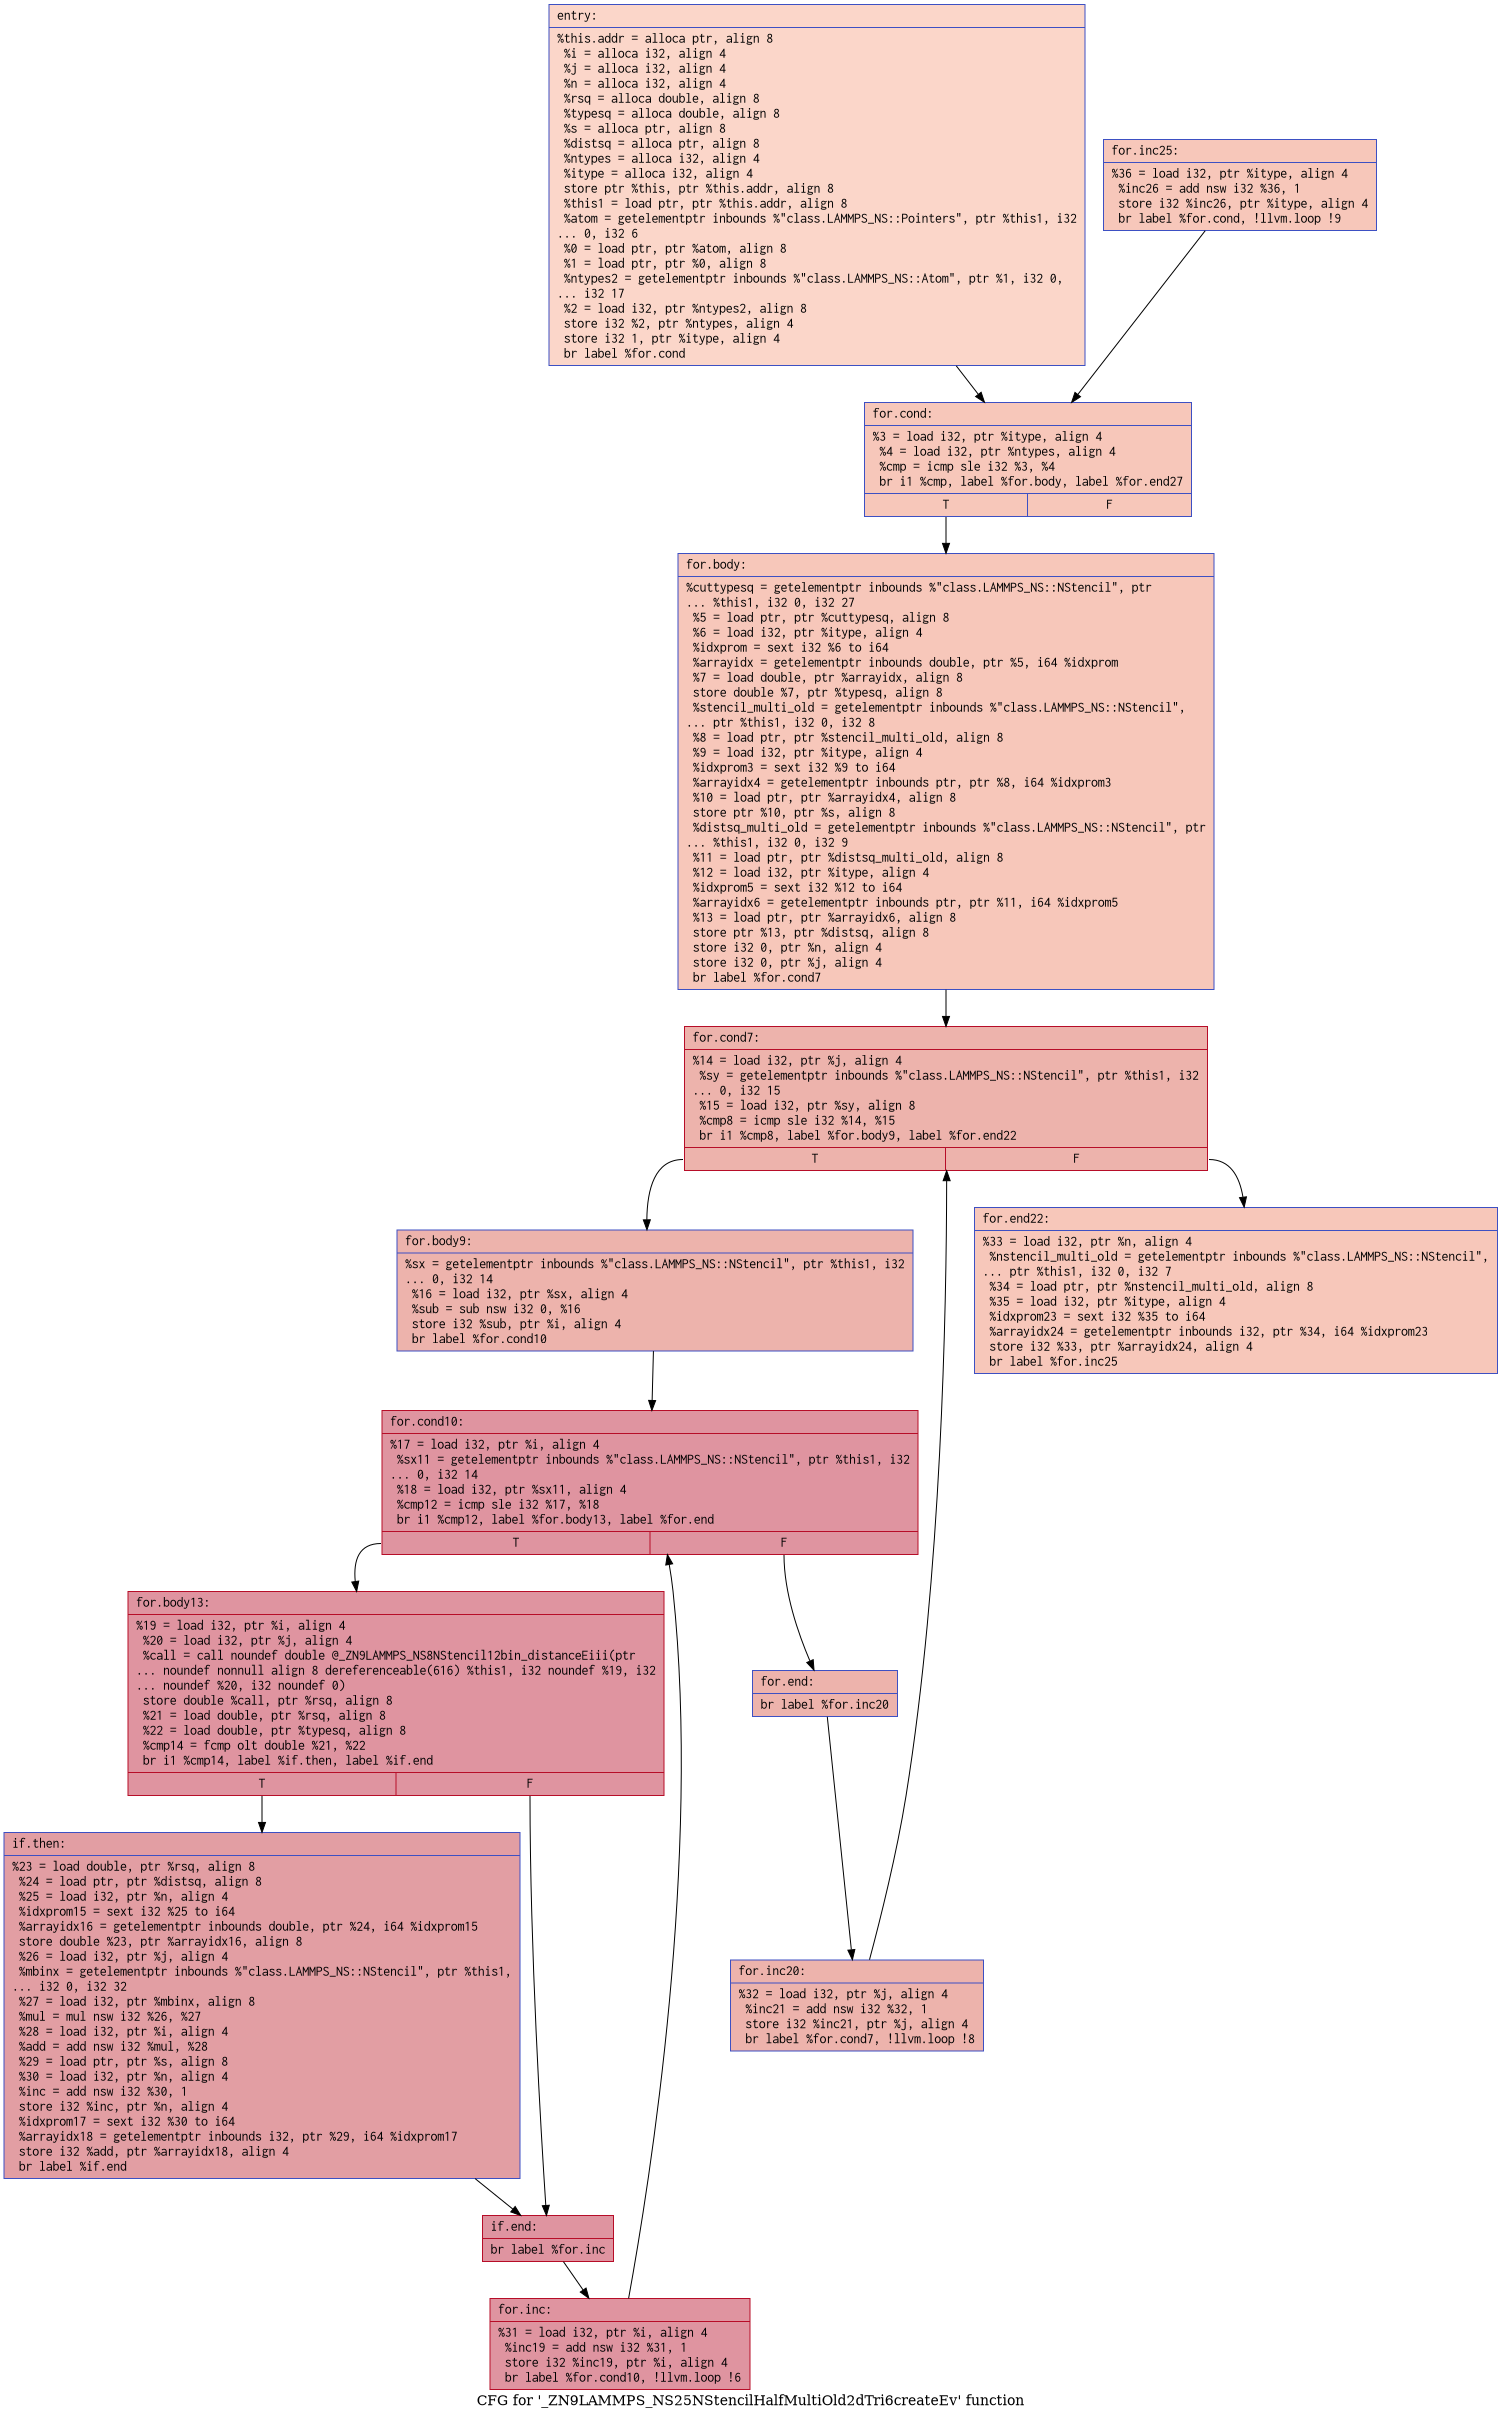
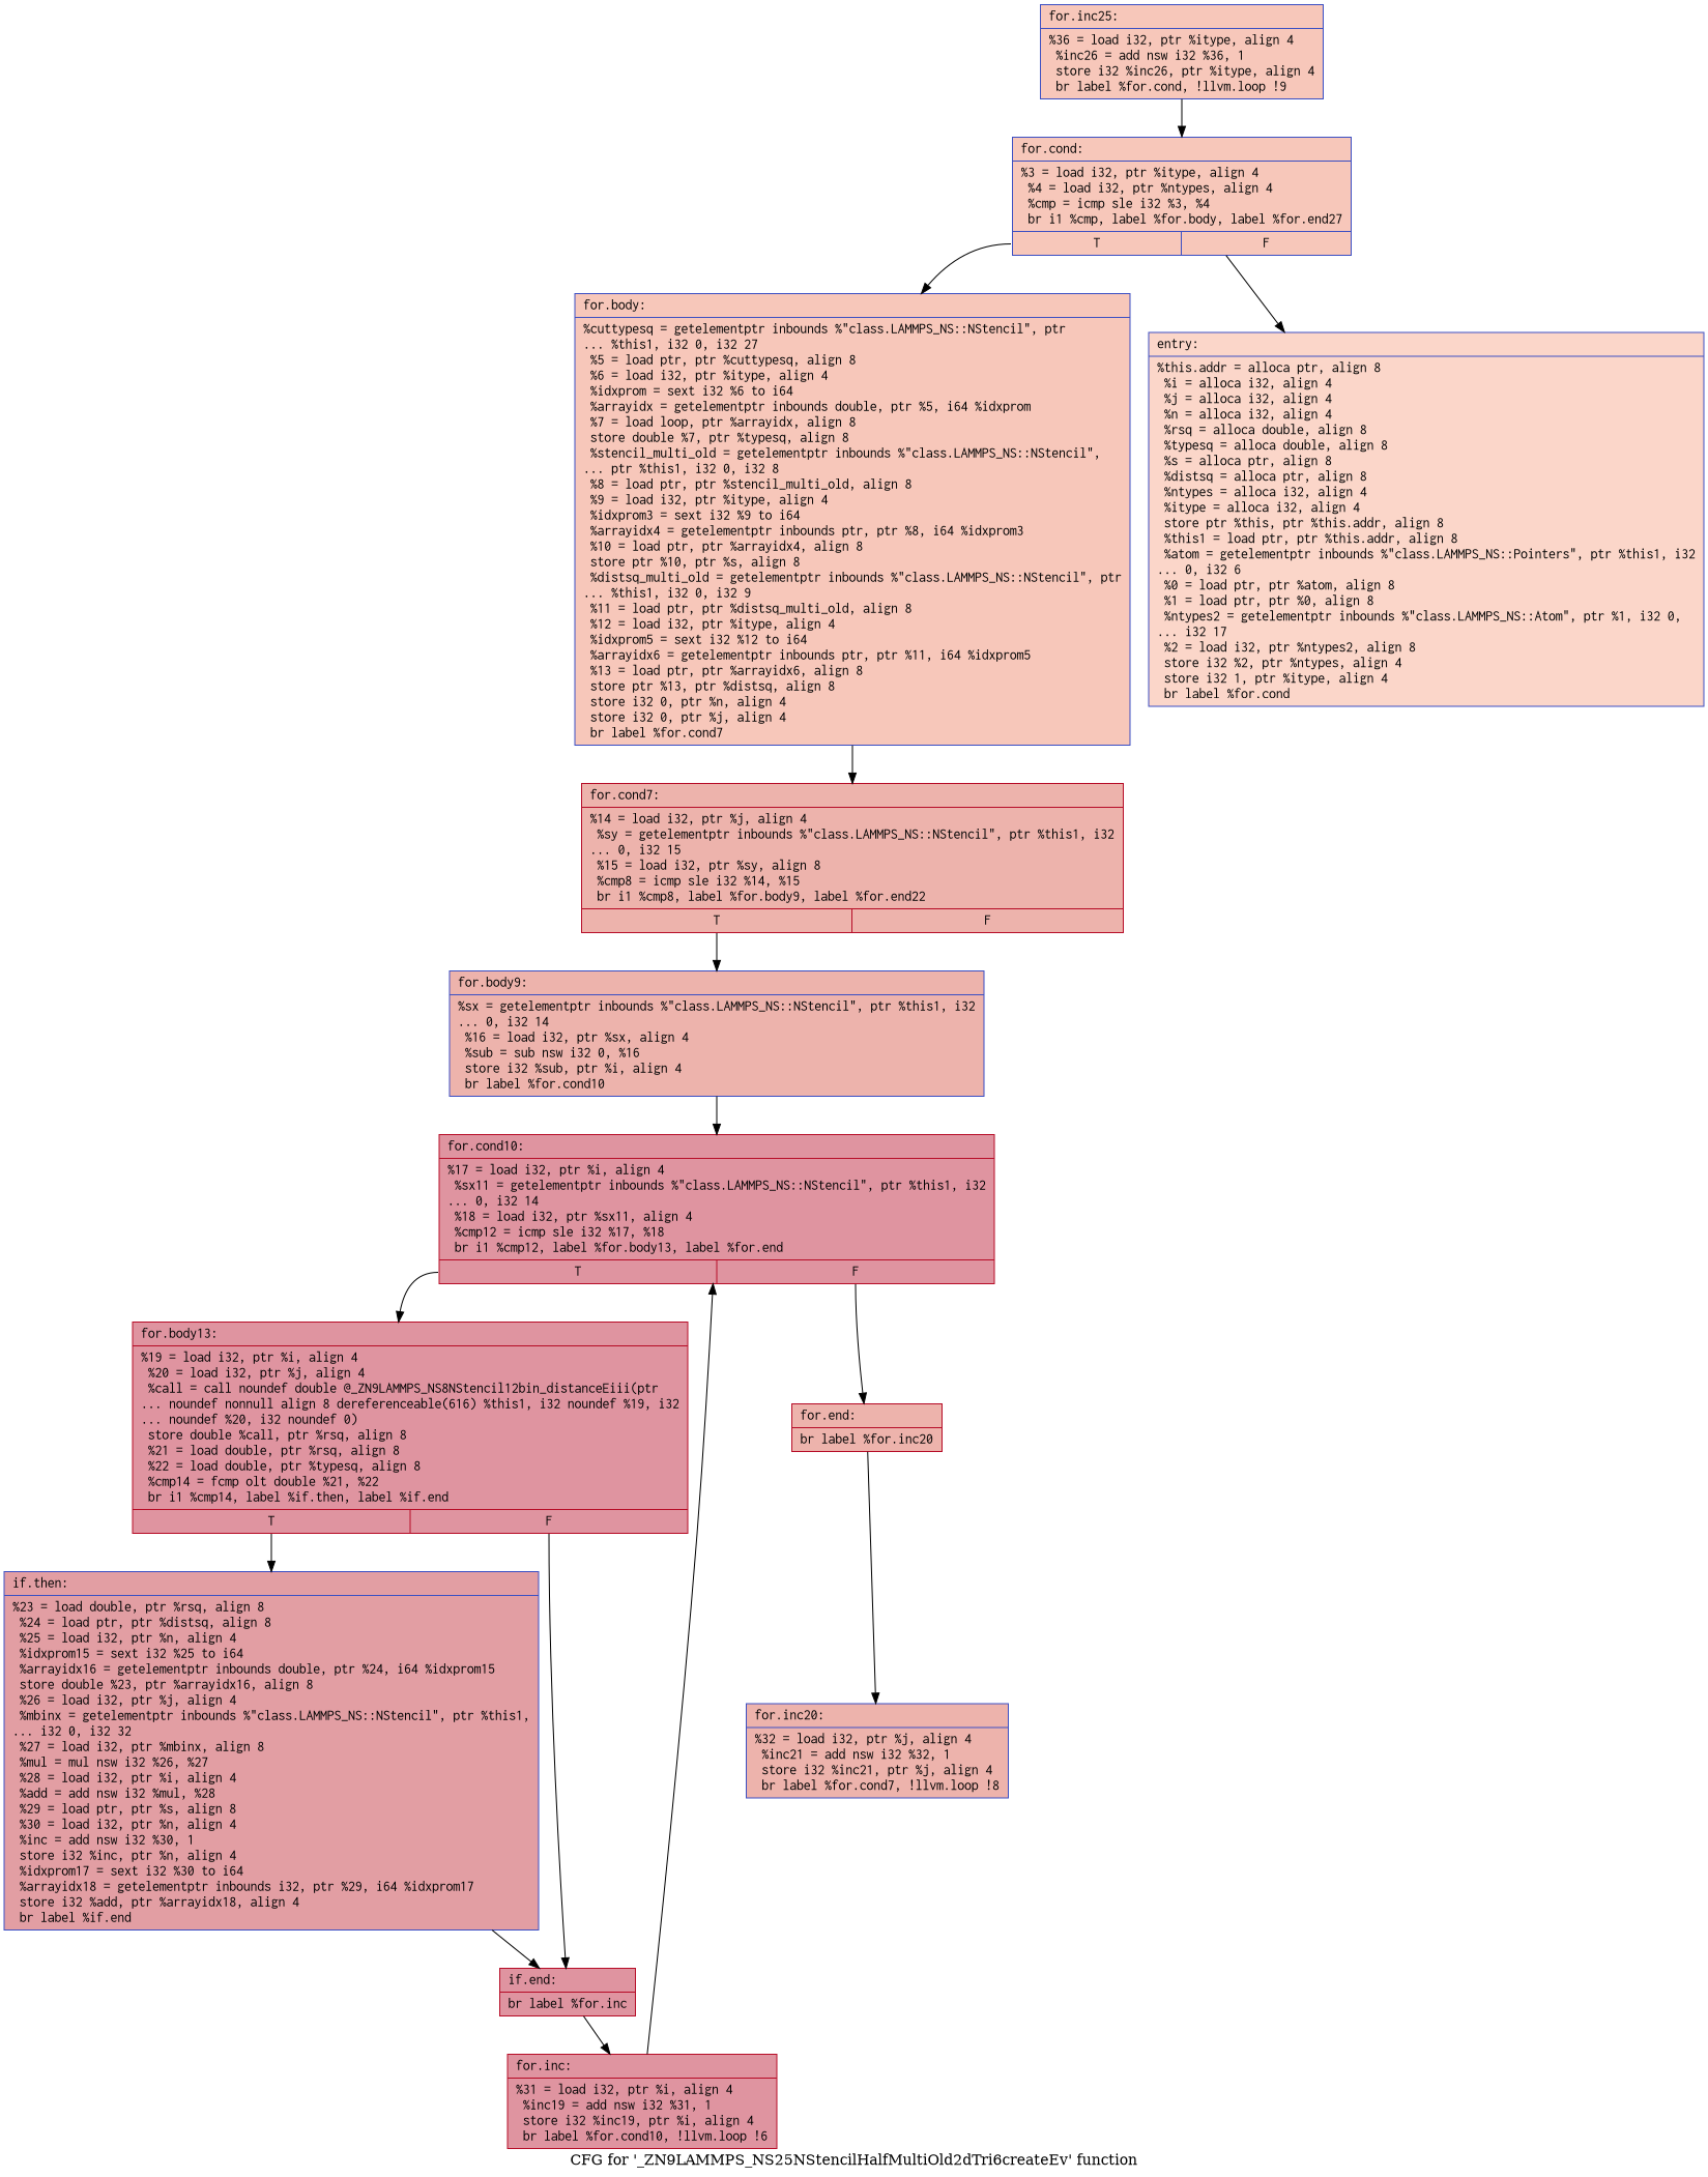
  digraph {
    label="CFG for '_ZN9LAMMPS_NS25NStencilHalfMultiOld2dTri6createEv' function"
    node [color="#3d50c3ff" fillcolor="#ec7f6370" fontname=Courier shape=record style=filled]
    n1 [fillcolor="#f6a38570" label="{entry:\l|  %this.addr = alloca ptr, align 8\l  %i = alloca i32, align 4\l  %j = alloca i32, align 4\l  %n = alloca i32, align 4\l  %rsq = alloca double, align 8\l  %typesq = alloca double, align 8\l  %s = alloca ptr, align 8\l  %distsq = alloca ptr, align 8\l  %ntypes = alloca i32, align 4\l  %itype = alloca i32, align 4\l  store ptr %this, ptr %this.addr, align 8\l  %this1 = load ptr, ptr %this.addr, align 8\l  %atom = getelementptr inbounds %\"class.LAMMPS_NS::Pointers\", ptr %this1, i32\l... 0, i32 6\l  %0 = load ptr, ptr %atom, align 8\l  %1 = load ptr, ptr %0, align 8\l  %ntypes2 = getelementptr inbounds %\"class.LAMMPS_NS::Atom\", ptr %1, i32 0,\l... i32 17\l  %2 = load i32, ptr %ntypes2, align 8\l  store i32 %2, ptr %ntypes, align 4\l  store i32 1, ptr %itype, align 4\l  br label %for.cond\l}"]
    n2 [label="{for.cond:\l|  %3 = load i32, ptr %itype, align 4\l  %4 = load i32, ptr %ntypes, align 4\l  %cmp = icmp sle i32 %3, %4\l  br i1 %cmp, label %for.body, label %for.end27\l|{<s0>T|<s1>F}}"]
-   n3 [label="{for.body:\l|  %cuttypesq = getelementptr inbounds %\"class.LAMMPS_NS::NStencil\", ptr\l... %this1, i32 0, i32 27\l  %5 = load ptr, ptr %cuttypesq, align 8\l  %6 = load i32, ptr %itype, align 4\l  %idxprom = sext i32 %6 to i64\l  %arrayidx = getelementptr inbounds double, ptr %5, i64 %idxprom\l  %7 = load double, ptr %arrayidx, align 8\l  store double %7, ptr %typesq, align 8\l  %stencil_multi_old = getelementptr inbounds %\"class.LAMMPS_NS::NStencil\",\l... ptr %this1, i32 0, i32 8\l  %8 = load ptr, ptr %stencil_multi_old, align 8\l  %9 = load i32, ptr %itype, align 4\l  %idxprom3 = sext i32 %9 to i64\l  %arrayidx4 = getelementptr inbounds ptr, ptr %8, i64 %idxprom3\l  %10 = load ptr, ptr %arrayidx4, align 8\l  store ptr %10, ptr %s, align 8\l  %distsq_multi_old = getelementptr inbounds %\"class.LAMMPS_NS::NStencil\", ptr\l... %this1, i32 0, i32 9\l  %11 = load ptr, ptr %distsq_multi_old, align 8\l  %12 = load i32, ptr %itype, align 4\l  %idxprom5 = sext i32 %12 to i64\l  %arrayidx6 = getelementptr inbounds ptr, ptr %11, i64 %idxprom5\l  %13 = load ptr, ptr %arrayidx6, align 8\l  store ptr %13, ptr %distsq, align 8\l  store i32 0, ptr %n, align 4\l  store i32 0, ptr %j, align 4\l  br label %for.cond7\l}"]
+   n3 [label="{for.body:\l|  %cuttypesq = getelementptr inbounds %\"class.LAMMPS_NS::NStencil\", ptr\l... %this1, i32 0, i32 27\l  %5 = load ptr, ptr %cuttypesq, align 8\l  %6 = load i32, ptr %itype, align 4\l  %idxprom = sext i32 %6 to i64\l  %arrayidx = getelementptr inbounds double, ptr %5, i64 %idxprom\l  %7 = load loop, ptr %arrayidx, align 8\l  store double %7, ptr %typesq, align 8\l  %stencil_multi_old = getelementptr inbounds %\"class.LAMMPS_NS::NStencil\",\l... ptr %this1, i32 0, i32 8\l  %8 = load ptr, ptr %stencil_multi_old, align 8\l  %9 = load i32, ptr %itype, align 4\l  %idxprom3 = sext i32 %9 to i64\l  %arrayidx4 = getelementptr inbounds ptr, ptr %8, i64 %idxprom3\l  %10 = load ptr, ptr %arrayidx4, align 8\l  store ptr %10, ptr %s, align 8\l  %distsq_multi_old = getelementptr inbounds %\"class.LAMMPS_NS::NStencil\", ptr\l... %this1, i32 0, i32 9\l  %11 = load ptr, ptr %distsq_multi_old, align 8\l  %12 = load i32, ptr %itype, align 4\l  %idxprom5 = sext i32 %12 to i64\l  %arrayidx6 = getelementptr inbounds ptr, ptr %11, i64 %idxprom5\l  %13 = load ptr, ptr %arrayidx6, align 8\l  store ptr %13, ptr %distsq, align 8\l  store i32 0, ptr %n, align 4\l  store i32 0, ptr %j, align 4\l  br label %for.cond7\l}"]
    n4 [color="#b70d28ff" fillcolor="#d6524470" label="{for.cond7:\l|  %14 = load i32, ptr %j, align 4\l  %sy = getelementptr inbounds %\"class.LAMMPS_NS::NStencil\", ptr %this1, i32\l... 0, i32 15\l  %15 = load i32, ptr %sy, align 8\l  %cmp8 = icmp sle i32 %14, %15\l  br i1 %cmp8, label %for.body9, label %for.end22\l|{<s0>T|<s1>F}}"]
    n5 [fillcolor="#d6524470" label="{for.body9:\l|  %sx = getelementptr inbounds %\"class.LAMMPS_NS::NStencil\", ptr %this1, i32\l... 0, i32 14\l  %16 = load i32, ptr %sx, align 4\l  %sub = sub nsw i32 0, %16\l  store i32 %sub, ptr %i, align 4\l  br label %for.cond10\l}"]
-   n6 [label="{for.end22:\l|  %33 = load i32, ptr %n, align 4\l  %nstencil_multi_old = getelementptr inbounds %\"class.LAMMPS_NS::NStencil\",\l... ptr %this1, i32 0, i32 7\l  %34 = load ptr, ptr %nstencil_multi_old, align 8\l  %35 = load i32, ptr %itype, align 4\l  %idxprom23 = sext i32 %35 to i64\l  %arrayidx24 = getelementptr inbounds i32, ptr %34, i64 %idxprom23\l  store i32 %33, ptr %arrayidx24, align 4\l  br label %for.inc25\l}"]
    n7 [color="#b70d28ff" fillcolor="#b70d2870" label="{for.cond10:\l|  %17 = load i32, ptr %i, align 4\l  %sx11 = getelementptr inbounds %\"class.LAMMPS_NS::NStencil\", ptr %this1, i32\l... 0, i32 14\l  %18 = load i32, ptr %sx11, align 4\l  %cmp12 = icmp sle i32 %17, %18\l  br i1 %cmp12, label %for.body13, label %for.end\l|{<s0>T|<s1>F}}"]
    n8 [color="#b70d28ff" fillcolor="#b70d2870" label="{for.body13:\l|  %19 = load i32, ptr %i, align 4\l  %20 = load i32, ptr %j, align 4\l  %call = call noundef double @_ZN9LAMMPS_NS8NStencil12bin_distanceEiii(ptr\l... noundef nonnull align 8 dereferenceable(616) %this1, i32 noundef %19, i32\l... noundef %20, i32 noundef 0)\l  store double %call, ptr %rsq, align 8\l  %21 = load double, ptr %rsq, align 8\l  %22 = load double, ptr %typesq, align 8\l  %cmp14 = fcmp olt double %21, %22\l  br i1 %cmp14, label %if.then, label %if.end\l|{<s0>T|<s1>F}}"]
-   n9 [fillcolor="#d6524470" label="{for.end:\l|  br label %for.inc20\l}"]
+   n9 [color="#b70d28ff" fillcolor="#d6524470" label="{for.end:\l|  br label %for.inc20\l}"]
    n10 [label="{for.inc25:\l|  %36 = load i32, ptr %itype, align 4\l  %inc26 = add nsw i32 %36, 1\l  store i32 %inc26, ptr %itype, align 4\l  br label %for.cond, !llvm.loop !9\l}"]
    n11 [fillcolor="#be242e70" label="{if.then:\l|  %23 = load double, ptr %rsq, align 8\l  %24 = load ptr, ptr %distsq, align 8\l  %25 = load i32, ptr %n, align 4\l  %idxprom15 = sext i32 %25 to i64\l  %arrayidx16 = getelementptr inbounds double, ptr %24, i64 %idxprom15\l  store double %23, ptr %arrayidx16, align 8\l  %26 = load i32, ptr %j, align 4\l  %mbinx = getelementptr inbounds %\"class.LAMMPS_NS::NStencil\", ptr %this1,\l... i32 0, i32 32\l  %27 = load i32, ptr %mbinx, align 8\l  %mul = mul nsw i32 %26, %27\l  %28 = load i32, ptr %i, align 4\l  %add = add nsw i32 %mul, %28\l  %29 = load ptr, ptr %s, align 8\l  %30 = load i32, ptr %n, align 4\l  %inc = add nsw i32 %30, 1\l  store i32 %inc, ptr %n, align 4\l  %idxprom17 = sext i32 %30 to i64\l  %arrayidx18 = getelementptr inbounds i32, ptr %29, i64 %idxprom17\l  store i32 %add, ptr %arrayidx18, align 4\l  br label %if.end\l}"]
    n12 [color="#b70d28ff" fillcolor="#b70d2870" label="{if.end:\l|  br label %for.inc\l}"]
    n13 [fillcolor="#d6524470" label="{for.inc20:\l|  %32 = load i32, ptr %j, align 4\l  %inc21 = add nsw i32 %32, 1\l  store i32 %inc21, ptr %j, align 4\l  br label %for.cond7, !llvm.loop !8\l}"]
    n14 [color="#b70d28ff" fillcolor="#b70d2870" label="{for.inc:\l|  %31 = load i32, ptr %i, align 4\l  %inc19 = add nsw i32 %31, 1\l  store i32 %inc19, ptr %i, align 4\l  br label %for.cond10, !llvm.loop !6\l}"]
-   n1 -> n2
+   n2 -> n1
    n2 -> n3 [tailport=s0]
    n3 -> n4
    n4 -> n5 [tailport=s0]
-   n4 -> n6 [tailport=s1]
    n5 -> n7
    n7 -> n8 [tailport=s0]
    n7 -> n9 [tailport=s1]
    n8 -> n11 [tailport=s0]
    n8 -> n12 [tailport=s1]
    n9 -> n13
    n10 -> n2
    n11 -> n12
    n12 -> n14
-   n13 -> n4
    n14 -> n7
  }
